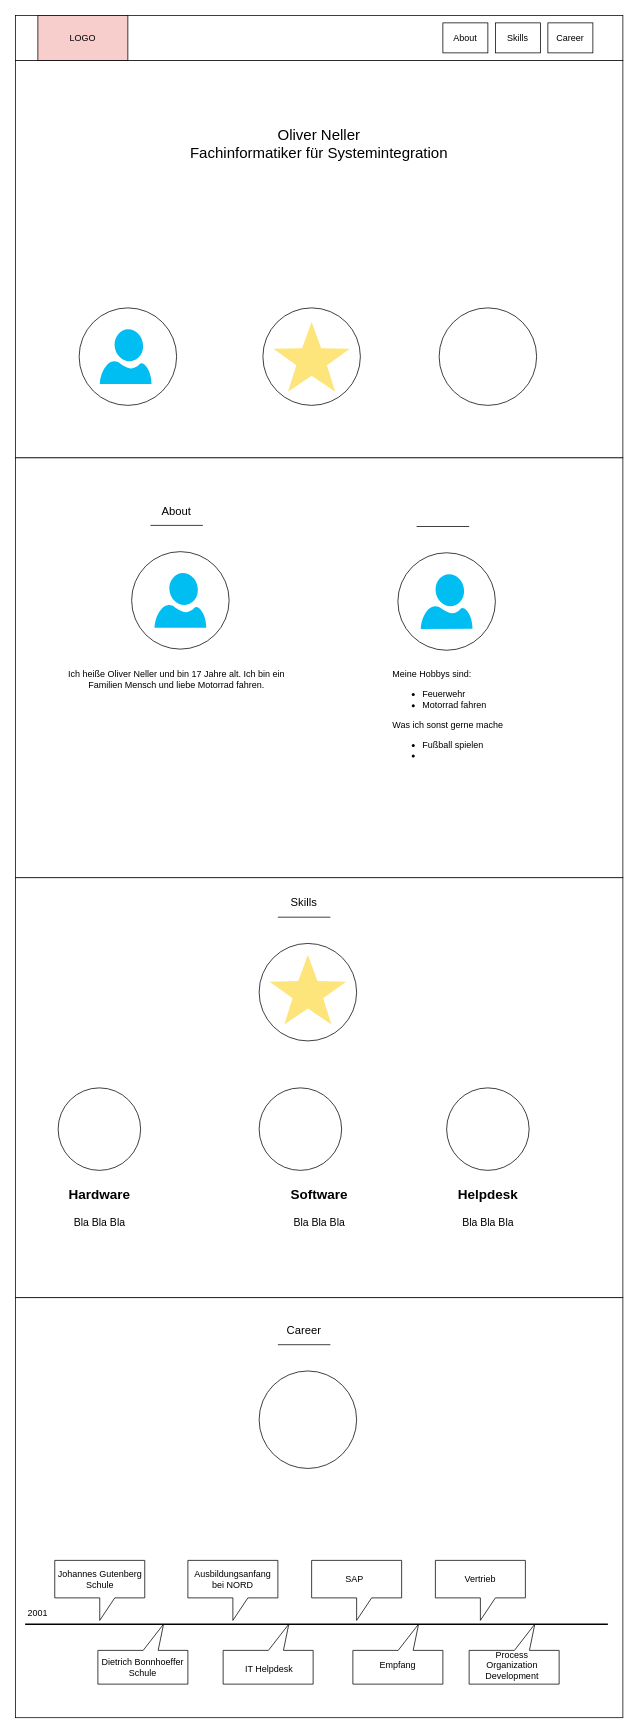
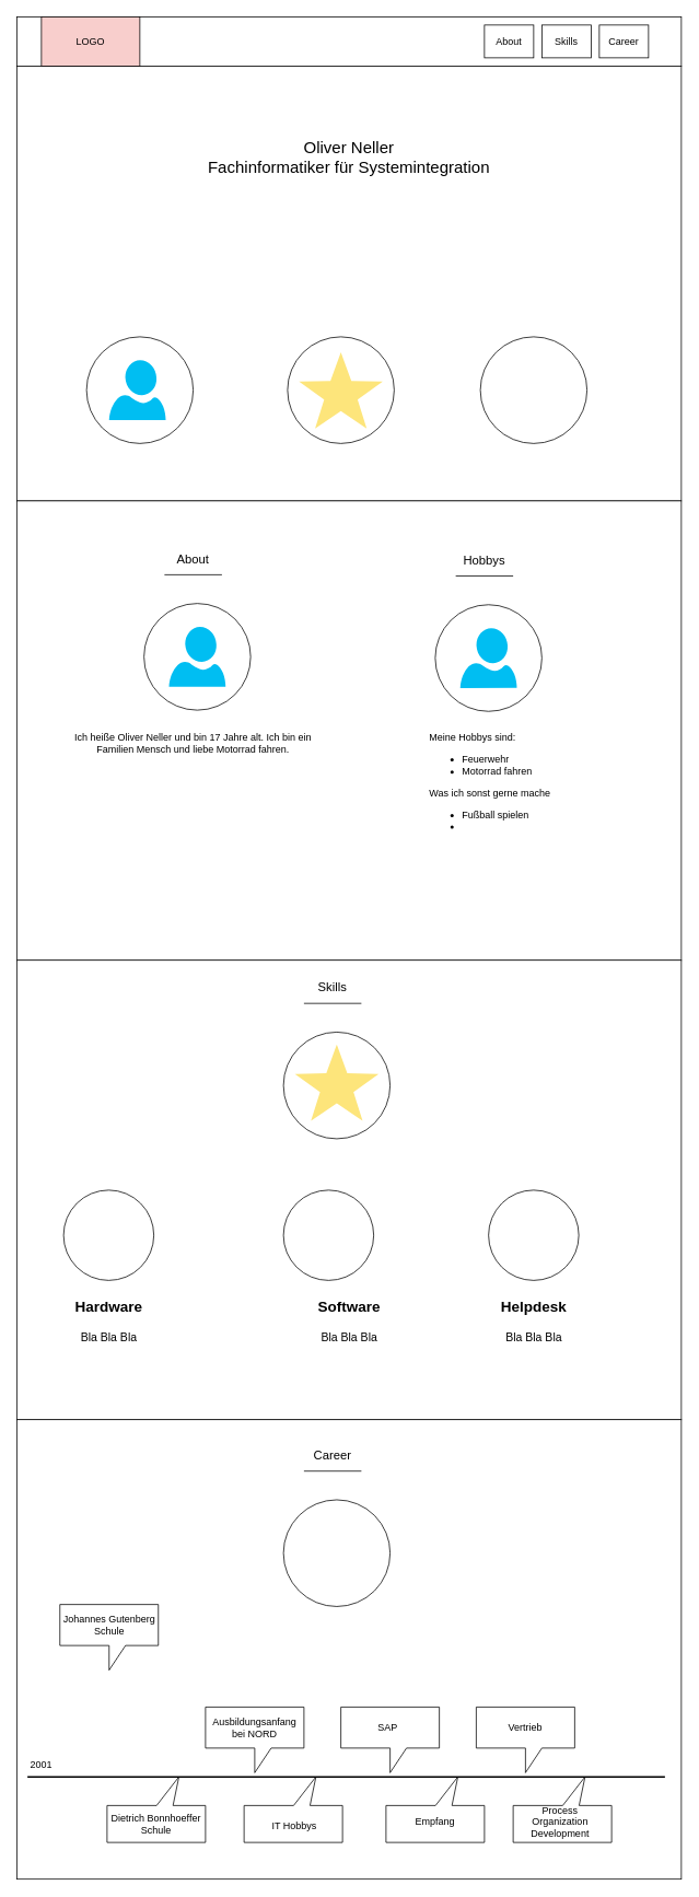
  <mxCell id="0" />
  <mxCell id="1" parent="0" />
  <mxCell id="2" value="" style="rounded=0;whiteSpace=wrap;html=1;" vertex="1" parent="1"><mxGeometry x="20" y="20" width="810" height="60" as="geometry" /></mxCell>
  <mxCell id="3" value="" style="rounded=0;whiteSpace=wrap;html=1;" vertex="1" parent="1"><mxGeometry x="20" y="80" width="810" height="530" as="geometry" /></mxCell>
  <mxCell id="4" value="LOGO" style="rounded=0;whiteSpace=wrap;html=1;fillColor=#f8cecc;" vertex="1" parent="1"><mxGeometry x="50" y="20" width="120" height="60" as="geometry" /></mxCell>
  <mxCell id="5" value="About" style="rounded=0;whiteSpace=wrap;html=1;" vertex="1" parent="1"><mxGeometry x="590" y="30" width="60" height="40" as="geometry" /></mxCell>
  <mxCell id="6" value="Skills" style="rounded=0;whiteSpace=wrap;html=1;" vertex="1" parent="1"><mxGeometry x="660" y="30" width="60" height="40" as="geometry" /></mxCell>
  <mxCell id="7" value="Career" style="rounded=0;whiteSpace=wrap;html=1;verticalAlign=middle;" vertex="1" parent="1"><mxGeometry x="730" y="30" width="60" height="40" as="geometry" /></mxCell>
  <mxCell id="8" value="&lt;font style=&quot;font-size: 20px&quot;&gt;Oliver Neller&lt;br&gt;Fachinformatiker für Systemintegration&lt;/font&gt;" style="text;html=1;strokeColor=none;fillColor=none;align=center;verticalAlign=middle;whiteSpace=wrap;rounded=0;" vertex="1" parent="1"><mxGeometry x="225" y="160" width="400" height="60" as="geometry" /></mxCell>
  <mxCell id="9" value="" style="ellipse;whiteSpace=wrap;html=1;aspect=fixed;" vertex="1" parent="1"><mxGeometry x="105" y="410" width="130" height="130" as="geometry" /></mxCell>
  <mxCell id="10" value="&lt;span style=&quot;font-family: &amp;#34;helvetica&amp;#34; , &amp;#34;arial&amp;#34; , sans-serif ; font-size: 0px&quot;&gt;%3CmxGraphModel%3E%3Croot%3E%3CmxCell%20id%3D%220%22%2F%3E%3CmxCell%20id%3D%221%22%20parent%3D%220%22%2F%3E%3CmxCell%20id%3D%222%22%20value%3D%22%22%20style%3D%22pointerEvents%3D1%3Bshadow%3D0%3Bdashed%3D0%3Bhtml%3D1%3BstrokeColor%3Dnone%3BlabelPosition%3Dcenter%3BverticalLabelPosition%3Dbottom%3BverticalAlign%3Dtop%3Balign%3Dcenter%3Bshape%3Dmxgraph.mscae.general_symbols.premium_star%3BfillColor%3D%23FDE57B%3B%22%20vertex%3D%221%22%20parent%3D%221%22%3E%3CmxGeometry%20x%3D%22349%22%20y%3D%221262.5%22%20width%3D%22102%22%20height%3D%2293%22%20as%3D%22geometry%22%2F%3E%3C%2FmxCell%3E%3C%2Froot%3E%3C%2FmxGraphModel%3E&lt;/span&gt;" style="ellipse;whiteSpace=wrap;html=1;aspect=fixed;" vertex="1" parent="1"><mxGeometry x="350" y="410" width="130" height="130" as="geometry" /></mxCell>
  <mxCell id="11" value="" style="ellipse;whiteSpace=wrap;html=1;aspect=fixed;" vertex="1" parent="1"><mxGeometry x="585" y="410" width="130" height="130" as="geometry" /></mxCell>
  <mxCell id="12" value="" style="rounded=0;whiteSpace=wrap;html=1;" vertex="1" parent="1"><mxGeometry x="20" y="610" width="810" height="560" as="geometry" /></mxCell>
  <mxCell id="13" value="" style="ellipse;whiteSpace=wrap;html=1;aspect=fixed;" vertex="1" parent="1"><mxGeometry x="175" y="735" width="130" height="130" as="geometry" /></mxCell>
  <mxCell id="14" value="&lt;font style=&quot;font-size: 15px&quot;&gt;About&lt;/font&gt;" style="text;html=1;strokeColor=none;fillColor=none;align=center;verticalAlign=middle;whiteSpace=wrap;rounded=0;" vertex="1" parent="1"><mxGeometry x="215" y="670" width="40" height="20" as="geometry" /></mxCell>
  <mxCell id="15" value="" style="endArrow=none;html=1;" edge="1" parent="1"><mxGeometry width="50" height="50" relative="1" as="geometry"><mxPoint x="200" y="700" as="sourcePoint" /><mxPoint x="270" y="700" as="targetPoint" /></mxGeometry></mxCell>
  <mxCell id="16" value="&lt;blockquote&gt;Ich heiße Oliver Neller und bin 17 Jahre alt. Ich bin ein Familien Mensch und liebe Motorrad fahren.&lt;/blockquote&gt;" style="text;html=1;strokeColor=none;fillColor=none;spacing=5;spacingTop=-20;whiteSpace=wrap;overflow=hidden;rounded=0;align=center;" vertex="1" parent="1"><mxGeometry x="40" y="890" width="390" height="140" as="geometry" /></mxCell>
  <mxCell id="17" value="" style="rounded=0;whiteSpace=wrap;html=1;" vertex="1" parent="1"><mxGeometry x="20" y="1169.818" width="810" height="560" as="geometry" /></mxCell>
  <mxCell id="18" value="" style="ellipse;whiteSpace=wrap;html=1;aspect=fixed;" vertex="1" parent="1"><mxGeometry x="345" y="1257.409" width="130" height="130" as="geometry" /></mxCell>
  <mxCell id="19" value="&lt;font style=&quot;font-size: 15px&quot;&gt;Skills&lt;/font&gt;" style="text;html=1;strokeColor=none;fillColor=none;align=center;verticalAlign=middle;whiteSpace=wrap;rounded=0;" vertex="1" parent="1"><mxGeometry x="385" y="1192.409" width="40" height="20" as="geometry" /></mxCell>
  <mxCell id="20" value="" style="endArrow=none;html=1;" edge="1" parent="1"><mxGeometry width="50" height="50" relative="1" as="geometry"><mxPoint x="370" y="1222.409" as="sourcePoint" /><mxPoint x="440" y="1222.409" as="targetPoint" /></mxGeometry></mxCell>
  <mxCell id="21" value="&lt;h1&gt;&lt;span&gt;&lt;font style=&quot;font-size: 18px&quot;&gt;Hardware&lt;/font&gt;&lt;/span&gt;&lt;/h1&gt;&lt;h1 style=&quot;font-size: 14px&quot;&gt;&lt;span style=&quot;font-weight: normal&quot;&gt;Bla Bla Bla&lt;/span&gt;&lt;/h1&gt;" style="text;html=1;strokeColor=none;fillColor=none;spacing=5;spacingTop=-20;whiteSpace=wrap;overflow=hidden;rounded=0;align=center;" vertex="1" parent="1"><mxGeometry x="23.5" y="1570" width="217" height="140" as="geometry" /></mxCell>
  <mxCell id="22" value="" style="pointerEvents=1;shadow=0;dashed=0;html=1;strokeColor=none;labelPosition=center;verticalLabelPosition=bottom;verticalAlign=top;align=center;shape=mxgraph.mscae.general_symbols.premium_star;fillColor=#FDE57B;" vertex="1" parent="1"><mxGeometry x="359" y="1272.5" width="102" height="93" as="geometry" /></mxCell>
  <mxCell id="23" value="" style="ellipse;whiteSpace=wrap;html=1;aspect=fixed;" vertex="1" parent="1"><mxGeometry x="77" y="1450" width="110" height="110" as="geometry" /></mxCell>
  <mxCell id="24" value="" style="ellipse;whiteSpace=wrap;html=1;aspect=fixed;" vertex="1" parent="1"><mxGeometry x="345" y="1450" width="110" height="110" as="geometry" /></mxCell>
  <mxCell id="25" value="" style="ellipse;whiteSpace=wrap;html=1;aspect=fixed;" vertex="1" parent="1"><mxGeometry x="595" y="1450" width="110" height="110" as="geometry" /></mxCell>
  <mxCell id="26" value="" style="rounded=0;whiteSpace=wrap;html=1;" vertex="1" parent="1"><mxGeometry x="20" y="1729.773" width="810" height="560" as="geometry" /></mxCell>
  <mxCell id="27" value="" style="ellipse;whiteSpace=wrap;html=1;aspect=fixed;" vertex="1" parent="1"><mxGeometry x="345" y="1827.454" width="130" height="130" as="geometry" /></mxCell>
  <mxCell id="28" value="&lt;span style=&quot;font-size: 15px&quot;&gt;Career&lt;/span&gt;" style="text;html=1;strokeColor=none;fillColor=none;align=center;verticalAlign=middle;whiteSpace=wrap;rounded=0;" vertex="1" parent="1"><mxGeometry x="385" y="1762.454" width="40" height="20" as="geometry" /></mxCell>
  <mxCell id="29" value="" style="endArrow=none;html=1;" edge="1" parent="1"><mxGeometry width="50" height="50" relative="1" as="geometry"><mxPoint x="370" y="1792.454" as="sourcePoint" /><mxPoint x="440" y="1792.454" as="targetPoint" /></mxGeometry></mxCell>
  <mxCell id="30" value="" style="shape=image;html=1;verticalAlign=top;verticalLabelPosition=bottom;labelBackgroundColor=#ffffff;imageAspect=0;aspect=fixed;image=https://cdn0.iconfinder.com/data/icons/users-android-l-lollipop-icon-pack/24/student-128.png" vertex="1" parent="1"><mxGeometry x="357" y="1839.5" width="106" height="106" as="geometry" /></mxCell>
  <mxCell id="31" value="" style="verticalLabelPosition=bottom;html=1;verticalAlign=top;align=center;strokeColor=none;fillColor=#00BEF2;shape=mxgraph.azure.user;" vertex="1" parent="1"><mxGeometry x="132.5" y="438.5" width="69" height="73" as="geometry" /></mxCell>
  <mxCell id="32" value="" style="line;strokeWidth=2;html=1;" vertex="1" parent="1"><mxGeometry x="33" y="2160" width="777" height="10" as="geometry" /></mxCell>
- <mxCell id="33" value="Johannes Gutenberg Schule" style="shape=callout;whiteSpace=wrap;html=1;perimeter=calloutPerimeter;" vertex="1" parent="1"><mxGeometry x="72.5" y="2080" width="120" height="80" as="geometry" /></mxCell>
+ <mxCell id="33" value="Johannes Gutenberg Schule" style="shape=callout;whiteSpace=wrap;html=1;perimeter=calloutPerimeter;" vertex="1" parent="1"><mxGeometry x="72.5" y="1955" width="120" height="80" as="geometry" /></mxCell>
  <mxCell id="34" value="" style="shape=callout;whiteSpace=wrap;html=1;perimeter=calloutPerimeter;" vertex="1" parent="1"><mxGeometry x="250" y="2080" width="120" height="80" as="geometry" /></mxCell>
  <mxCell id="35" value="" style="shape=callout;whiteSpace=wrap;html=1;perimeter=calloutPerimeter;" vertex="1" parent="1"><mxGeometry x="415" y="2080" width="120" height="80" as="geometry" /></mxCell>
  <mxCell id="36" value="" style="shape=callout;whiteSpace=wrap;html=1;perimeter=calloutPerimeter;" vertex="1" parent="1"><mxGeometry x="580" y="2080" width="120" height="80" as="geometry" /></mxCell>
  <mxCell id="37" value="&lt;br&gt;&lt;br&gt;&lt;br&gt;" style="shape=callout;whiteSpace=wrap;html=1;perimeter=calloutPerimeter;position2=0.27;size=35;position=0.33;rotation=180;" vertex="1" parent="1"><mxGeometry x="130" y="2165" width="120" height="80" as="geometry" /></mxCell>
  <mxCell id="38" value="" style="shape=callout;whiteSpace=wrap;html=1;perimeter=calloutPerimeter;position2=0.27;size=35;position=0.33;rotation=180;" vertex="1" parent="1"><mxGeometry x="297" y="2165" width="120" height="80" as="geometry" /></mxCell>
  <mxCell id="39" value="" style="shape=callout;whiteSpace=wrap;html=1;perimeter=calloutPerimeter;position2=0.27;size=35;position=0.33;rotation=180;" vertex="1" parent="1"><mxGeometry x="470" y="2165" width="120" height="80" as="geometry" /></mxCell>
  <mxCell id="40" value="" style="shape=callout;whiteSpace=wrap;html=1;perimeter=calloutPerimeter;position2=0.27;size=35;position=0.33;rotation=180;" vertex="1" parent="1"><mxGeometry x="625" y="2165" width="120" height="80" as="geometry" /></mxCell>
  <mxCell id="41" value="" style="verticalLabelPosition=bottom;html=1;verticalAlign=top;align=center;strokeColor=none;fillColor=#00BEF2;shape=mxgraph.azure.user;" vertex="1" parent="1"><mxGeometry x="205.5" y="763.5" width="69" height="73" as="geometry" /></mxCell>
  <mxCell id="42" value="" style="pointerEvents=1;shadow=0;dashed=0;html=1;strokeColor=none;labelPosition=center;verticalLabelPosition=bottom;verticalAlign=top;align=center;shape=mxgraph.mscae.general_symbols.premium_star;fillColor=#FDE57B;" vertex="1" parent="1"><mxGeometry x="364" y="428.727" width="102" height="93" as="geometry" /></mxCell>
  <mxCell id="43" value="" style="shape=image;html=1;verticalAlign=top;verticalLabelPosition=bottom;labelBackgroundColor=#ffffff;imageAspect=0;aspect=fixed;image=https://cdn0.iconfinder.com/data/icons/users-android-l-lollipop-icon-pack/24/student-128.png" vertex="1" parent="1"><mxGeometry x="597" y="421.864" width="106" height="106" as="geometry" /></mxCell>
  <mxCell id="44" value="" style="shape=image;html=1;verticalAlign=top;verticalLabelPosition=bottom;labelBackgroundColor=#ffffff;imageAspect=0;aspect=fixed;image=https://cdn2.iconfinder.com/data/icons/publicons/64/html-128.png" vertex="1" parent="1"><mxGeometry x="356" y="1460" width="89" height="89" as="geometry" /></mxCell>
  <mxCell id="45" value="" style="shape=image;html=1;verticalAlign=top;verticalLabelPosition=bottom;labelBackgroundColor=#ffffff;imageAspect=0;aspect=fixed;image=https://cdn0.iconfinder.com/data/icons/30-hardware-line-icons/64/Processor-128.png" vertex="1" parent="1"><mxGeometry x="88" y="1460" width="90" height="90" as="geometry" /></mxCell>
  <mxCell id="46" value="" style="shape=image;html=1;verticalAlign=top;verticalLabelPosition=bottom;labelBackgroundColor=#ffffff;imageAspect=0;aspect=fixed;image=https://cdn4.iconfinder.com/data/icons/business-finance-vol-12-2/512/22-128.png" vertex="1" parent="1"><mxGeometry x="605" y="1457.5" width="95" height="95" as="geometry" /></mxCell>
  <mxCell id="47" value="2001" style="text;html=1;strokeColor=none;fillColor=none;align=center;verticalAlign=middle;whiteSpace=wrap;rounded=0;" vertex="1" parent="1"><mxGeometry x="30" y="2140" width="40" height="20" as="geometry" /></mxCell>
  <mxCell id="48" value="&lt;h1&gt;&lt;span&gt;&lt;font style=&quot;font-size: 18px&quot;&gt;Software&lt;/font&gt;&lt;/span&gt;&lt;/h1&gt;&lt;h1 style=&quot;font-size: 14px&quot;&gt;&lt;span style=&quot;font-weight: normal&quot;&gt;Bla Bla Bla&lt;/span&gt;&lt;/h1&gt;" style="text;html=1;strokeColor=none;fillColor=none;spacing=5;spacingTop=-20;whiteSpace=wrap;overflow=hidden;rounded=0;align=center;" vertex="1" parent="1"><mxGeometry x="316.5" y="1570" width="217" height="140" as="geometry" /></mxCell>
  <mxCell id="49" value="&lt;h1&gt;&lt;span&gt;&lt;font style=&quot;font-size: 18px&quot;&gt;Helpdesk&lt;/font&gt;&lt;/span&gt;&lt;/h1&gt;&lt;h1 style=&quot;font-size: 14px&quot;&gt;&lt;span style=&quot;font-weight: normal&quot;&gt;Bla Bla Bla&lt;/span&gt;&lt;/h1&gt;" style="text;html=1;strokeColor=none;fillColor=none;spacing=5;spacingTop=-20;whiteSpace=wrap;overflow=hidden;rounded=0;align=center;" vertex="1" parent="1"><mxGeometry x="541.5" y="1570" width="217" height="140" as="geometry" /></mxCell>
  <mxCell id="50" value="" style="ellipse;whiteSpace=wrap;html=1;aspect=fixed;" vertex="1" parent="1"><mxGeometry x="530" y="736.5" width="130" height="130" as="geometry" /></mxCell>
+ <mxCell id="51" value="&lt;font style=&quot;font-size: 15px&quot;&gt;Hobbys&lt;/font&gt;" style="text;html=1;strokeColor=none;fillColor=none;align=center;verticalAlign=middle;whiteSpace=wrap;rounded=0;" vertex="1" parent="1"><mxGeometry x="570" y="671.5" width="40" height="20" as="geometry" /></mxCell>
  <mxCell id="52" value="" style="endArrow=none;html=1;" edge="1" parent="1"><mxGeometry width="50" height="50" relative="1" as="geometry"><mxPoint x="555" y="701.5" as="sourcePoint" /><mxPoint x="625" y="701.5" as="targetPoint" /></mxGeometry></mxCell>
  <mxCell id="53" value="&lt;blockquote&gt;&lt;span&gt;Meine Hobbys sind:&lt;/span&gt;&lt;/blockquote&gt;&lt;blockquote&gt;&lt;ul&gt;&lt;li&gt;&lt;span&gt;Feuerwehr&lt;/span&gt;&lt;br&gt;&lt;/li&gt;&lt;li&gt;&lt;span&gt;Motorrad fahren&lt;/span&gt;&lt;br&gt;&lt;/li&gt;&lt;/ul&gt;&lt;div&gt;Was ich sonst gerne mache&lt;/div&gt;&lt;div&gt;&lt;ul&gt;&lt;li&gt;Fußball spielen&lt;/li&gt;&lt;li&gt;&lt;br&gt;&lt;/li&gt;&lt;/ul&gt;&lt;/div&gt;&lt;/blockquote&gt;" style="text;html=1;strokeColor=none;fillColor=none;spacing=5;spacingTop=-20;whiteSpace=wrap;overflow=hidden;rounded=0;align=left;" vertex="1" parent="1"><mxGeometry x="477.5" y="890" width="255" height="140" as="geometry" /></mxCell>
  <mxCell id="54" value="" style="verticalLabelPosition=bottom;html=1;verticalAlign=top;align=center;strokeColor=none;fillColor=#00BEF2;shape=mxgraph.azure.user;" vertex="1" parent="1"><mxGeometry x="560.5" y="765" width="69" height="73" as="geometry" /></mxCell>
  <mxCell id="55" value="Dietrich Bonnhoeffer Schule" style="text;html=1;strokeColor=none;fillColor=none;align=center;verticalAlign=middle;whiteSpace=wrap;rounded=0;" vertex="1" parent="1"><mxGeometry x="130" y="2205" width="120" height="35" as="geometry" /></mxCell>
  <mxCell id="56" value="Ausbildungsanfang bei NORD" style="text;html=1;strokeColor=none;fillColor=none;align=center;verticalAlign=middle;whiteSpace=wrap;rounded=0;" vertex="1" parent="1"><mxGeometry x="250" y="2080" width="120" height="50" as="geometry" /></mxCell>
- <mxCell id="57" value="IT Helpdesk" style="text;html=1;strokeColor=none;fillColor=none;align=center;verticalAlign=middle;whiteSpace=wrap;rounded=0;" vertex="1" parent="1"><mxGeometry x="297" y="2200" width="123" height="50" as="geometry" /></mxCell>
+ <mxCell id="57" value="IT Hobbys" style="text;html=1;strokeColor=none;fillColor=none;align=center;verticalAlign=middle;whiteSpace=wrap;rounded=0;" vertex="1" parent="1"><mxGeometry x="297" y="2200" width="123" height="50" as="geometry" /></mxCell>
  <mxCell id="58" value="SAP" style="text;html=1;strokeColor=none;fillColor=none;align=center;verticalAlign=middle;whiteSpace=wrap;rounded=0;" vertex="1" parent="1"><mxGeometry x="415" y="2080" width="115" height="50" as="geometry" /></mxCell>
  <mxCell id="59" value="Empfang" style="text;html=1;strokeColor=none;fillColor=none;align=center;verticalAlign=middle;whiteSpace=wrap;rounded=0;" vertex="1" parent="1"><mxGeometry x="470" y="2200" width="120" height="40" as="geometry" /></mxCell>
  <mxCell id="60" value="Vertrieb" style="text;html=1;strokeColor=none;fillColor=none;align=center;verticalAlign=middle;whiteSpace=wrap;rounded=0;" vertex="1" parent="1"><mxGeometry x="580" y="2080" width="120" height="50" as="geometry" /></mxCell>
  <mxCell id="61" value="Process Organization Development" style="text;html=1;strokeColor=none;fillColor=none;align=center;verticalAlign=middle;whiteSpace=wrap;rounded=0;" vertex="1" parent="1"><mxGeometry x="625" y="2200" width="115" height="40" as="geometry" /></mxCell>
